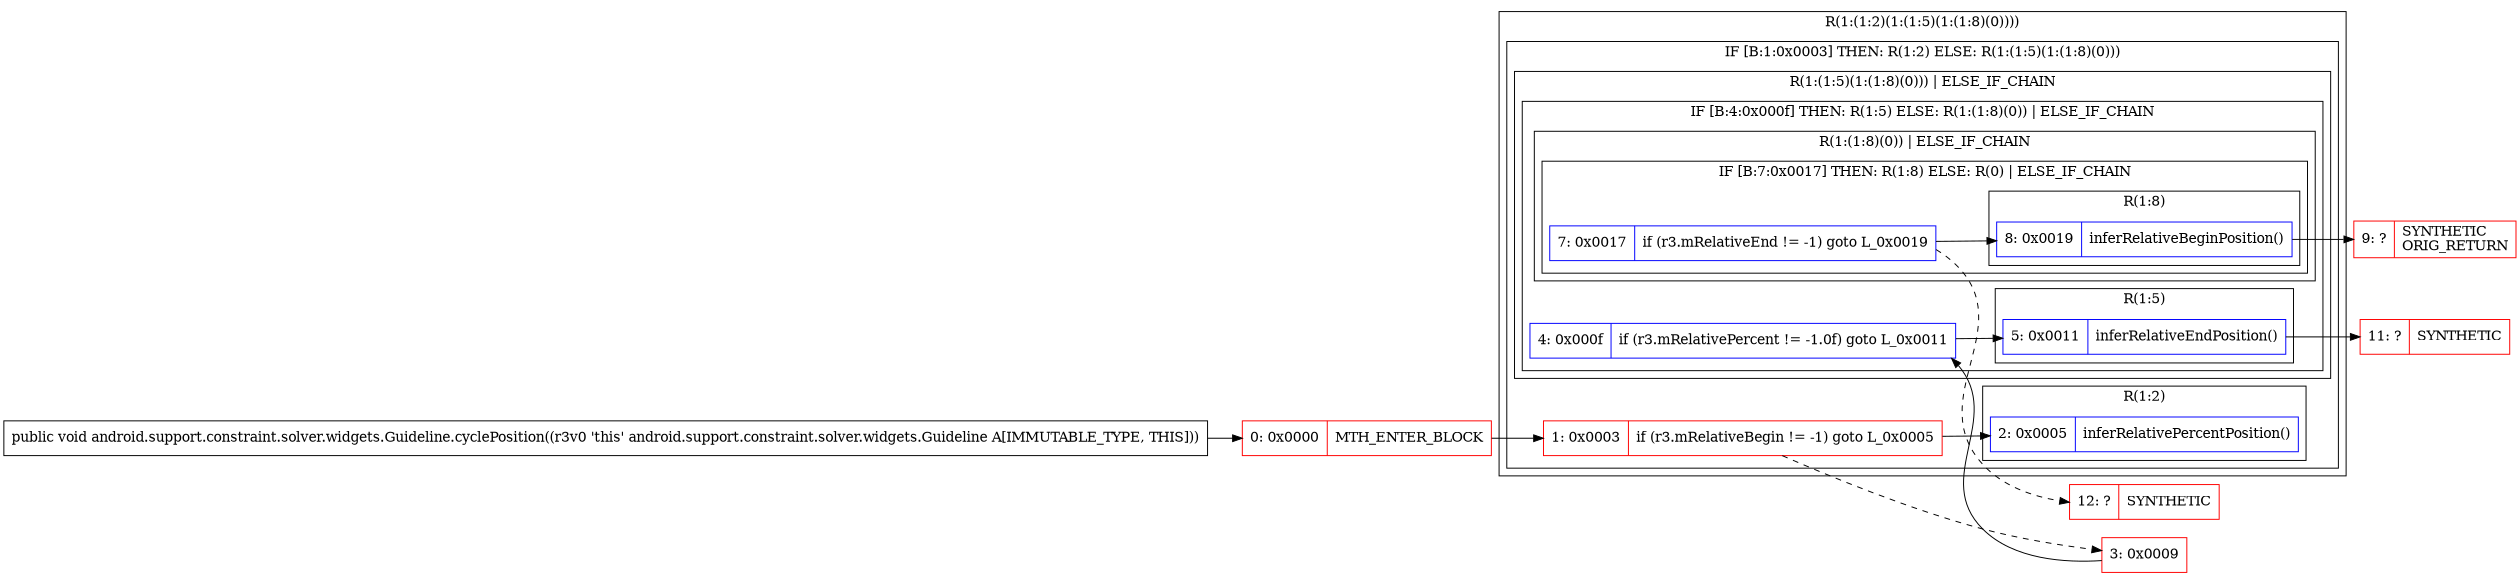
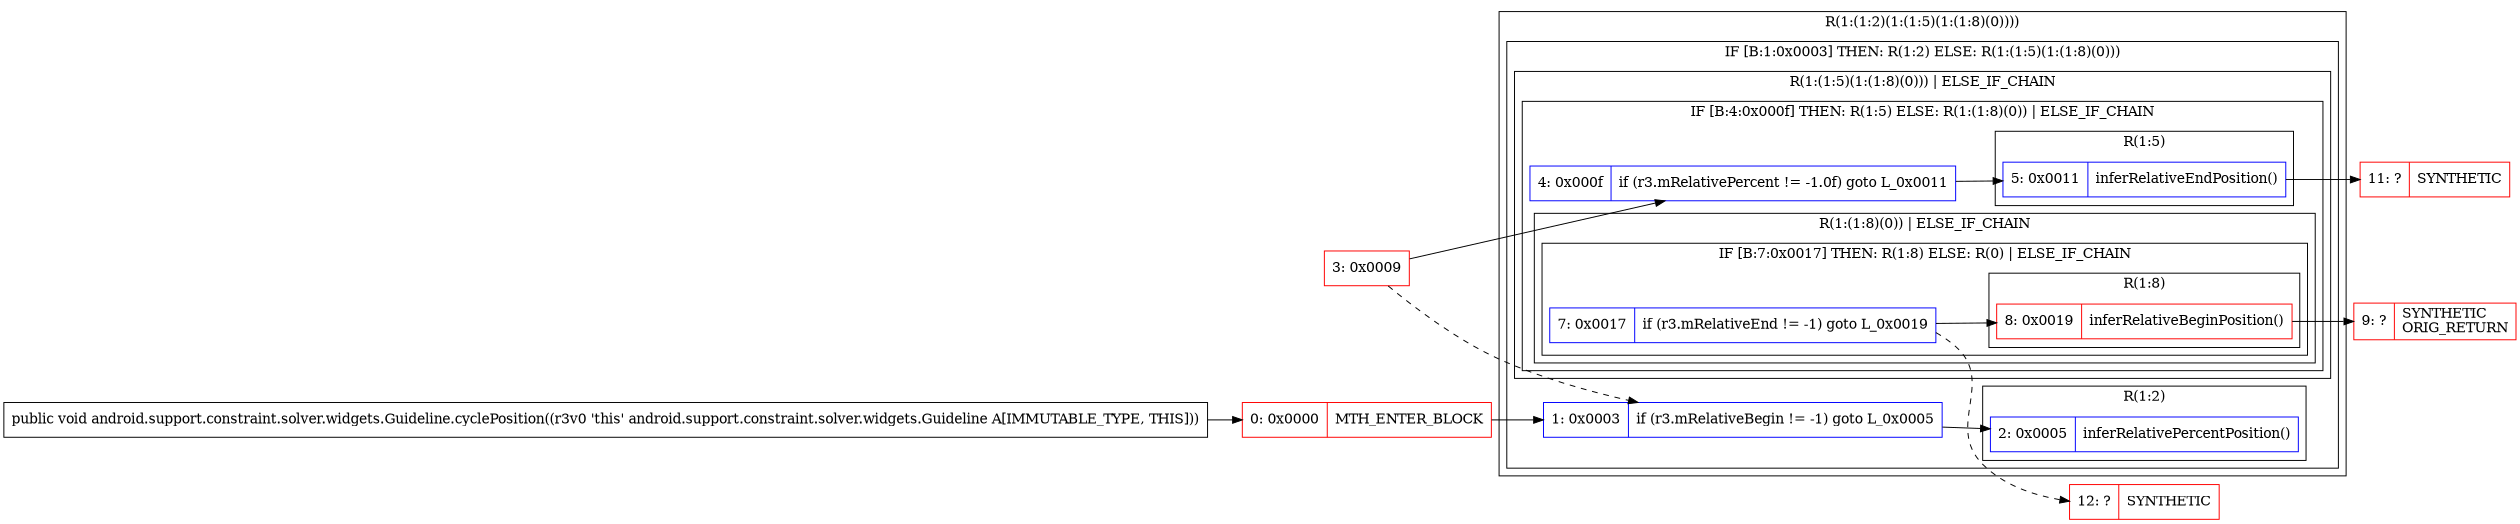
  digraph {
    rankdir=LR
    node [color=blue shape=record]
    n1 [label="{2\:\ 0x0005|inferRelativePercentPosition()\l}"]
    n2 [label="{5\:\ 0x0011|inferRelativeEndPosition()\l}"]
-   n3 [label="{8\:\ 0x0019|inferRelativeBeginPosition()\l}"]
+   n3 [color=red label="{8\:\ 0x0019|inferRelativeBeginPosition()\l}"]
    n4 [label="{7\:\ 0x0017|if (r3.mRelativeEnd != \-1) goto L_0x0019\l}"]
    n5 [label="{4\:\ 0x000f|if (r3.mRelativePercent != \-1.0f) goto L_0x0011\l}"]
-   n6 [color=red label="{1\:\ 0x0003|if (r3.mRelativeBegin != \-1) goto L_0x0005\l}"]
+   n6 [label="{1\:\ 0x0003|if (r3.mRelativeBegin != \-1) goto L_0x0005\l}"]
    n7 [color=red label="{11\:\ ?|SYNTHETIC\l}"]
    n8 [color=red label="{9\:\ ?|SYNTHETIC\lORIG_RETURN\l}"]
    n9 [color=red label="{12\:\ ?|SYNTHETIC\l}"]
    n10 [color=red label="{3\:\ 0x0009}"]
    n11 [color=red label="{0\:\ 0x0000|MTH_ENTER_BLOCK\l}"]
    n12 [label="{public void android.support.constraint.solver.widgets.Guideline.cyclePosition((r3v0 'this' android.support.constraint.solver.widgets.Guideline A[IMMUTABLE_TYPE, THIS])) }" color=""]
    subgraph cluster_1 {
      label="R(1:(1:2)(1:(1:5)(1:(1:8)(0))))"
      subgraph cluster_2 {
        label="IF [B:1:0x0003] THEN: R(1:2) ELSE: R(1:(1:5)(1:(1:8)(0)))"
        n6
        subgraph cluster_3 {
          label="R(1:2)"
          n1
        }
        subgraph cluster_4 {
          label="R(1:(1:5)(1:(1:8)(0))) | ELSE_IF_CHAIN\l"
          subgraph cluster_5 {
            label="IF [B:4:0x000f] THEN: R(1:5) ELSE: R(1:(1:8)(0)) | ELSE_IF_CHAIN\l"
            n5
            subgraph cluster_6 {
              label="R(1:5)"
              n2
            }
            subgraph cluster_7 {
              label="R(1:(1:8)(0)) | ELSE_IF_CHAIN\l"
              subgraph cluster_8 {
                label="IF [B:7:0x0017] THEN: R(1:8) ELSE: R(0) | ELSE_IF_CHAIN\l"
                n4
                subgraph cluster_9 {
                  label="R(1:8)"
                  n3
                }
                subgraph cluster_10 {
                  label="R(0)"
                }
              }
            }
          }
        }
      }
    }
    n2 -> n7
    n3 -> n8
    n4 -> n3
    n4 -> n9 [style=dashed]
    n5 -> n2
    n6 -> n1
-   n6 -> n10 [style=dashed]
+   n10 -> n6 [style=dashed]
    n10 -> n5
    n11 -> n6
    n12 -> n11
  }
